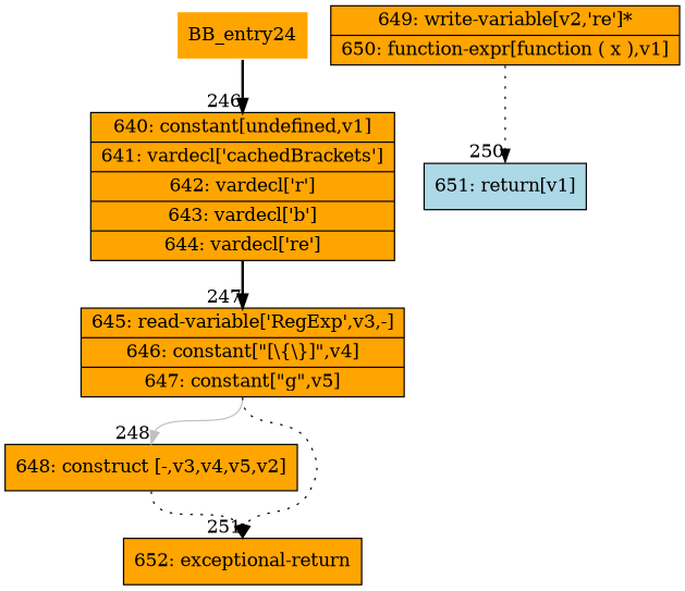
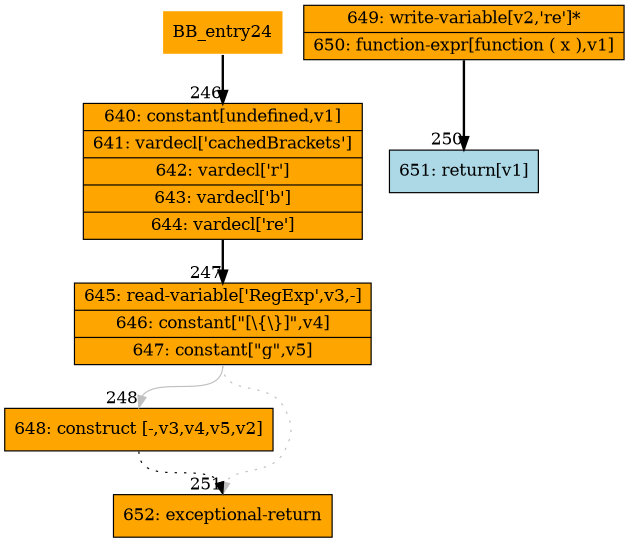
  digraph {
    rankdir=TD
    node [fillcolor=orange shape=record style=filled]
    edge [headport=n style=dotted tailport=s]
    BB_entry24 [shape=none]
    n2 [label="{640: constant[undefined,v1]|641: vardecl['cachedBrackets']|642: vardecl['r']|643: vardecl['b']|644: vardecl['re']}"]
    n3 [label="{645: read-variable['RegExp',v3,-]|646: constant[\"[\\\{\\\}]\",v4]|647: constant[\"g\",v5]}"]
    n4 [label="{648: construct [-,v3,v4,v5,v2]}"]
    n5 [label="{652: exceptional-return}"]
    n6 [label="{649: write-variable[v2,'re']*|650: function-expr[function ( x ),v1]}"]
    n7 [fillcolor=lightblue label="{651: return[v1]}"]
    BB_entry24 -> n2 [headlabel="    246" style=bold]
    n2 -> n3 [headlabel="      247" style=bold]
    n3 -> n4 [color=gray headlabel="      248" style=solid]
-   n3 -> n5 [color=black headlabel="      251"]
+   n3 -> n5 [color=gray headlabel="      251"]
    n4 -> n5 [color=black]
-   n6 -> n7 [headlabel="      250"]
+   n6 -> n7 [headlabel="      250" style=bold]
  }
